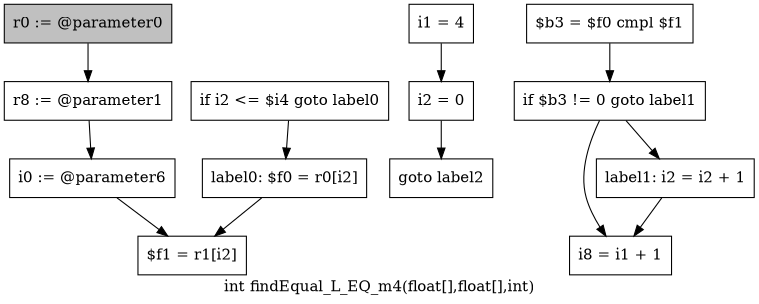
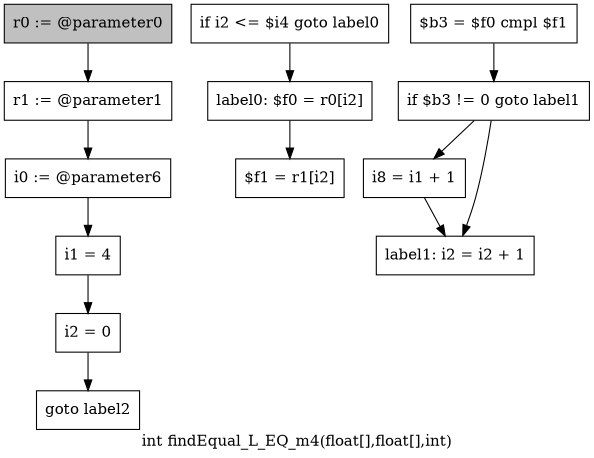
  digraph {
    label="int findEqual_L_EQ_m4(float[],float[],int)"
    node [shape=box]
    n1 [fillcolor=gray label="r0 := @parameter0" style=filled]
-   n2 [label="r8 := @parameter1"]
+   n2 [label="r1 := @parameter1"]
    n3 [label="i0 := @parameter6"]
    n4 [label="i1 = 4"]
    n5 [label="i2 = 0"]
    n6 [label="goto label2"]
    n7 [label="if i2 <= $i4 goto label0"]
    n8 [label="label0: $f0 = r0[i2]"]
    n9 [label="$f1 = r1[i2]"]
    n10 [label="$b3 = $f0 cmpl $f1"]
    n11 [label="if $b3 != 0 goto label1"]
    n12 [label="i8 = i1 + 1"]
    n13 [label="label1: i2 = i2 + 1"]
    n1 -> n2
    n2 -> n3
-   n3 -> n9
+   n3 -> n4
    n4 -> n5
    n5 -> n6
    n7 -> n8
    n8 -> n9
    n10 -> n11
    n11 -> n12
    n11 -> n13
-   n13 -> n12
+   n12 -> n13
  }
